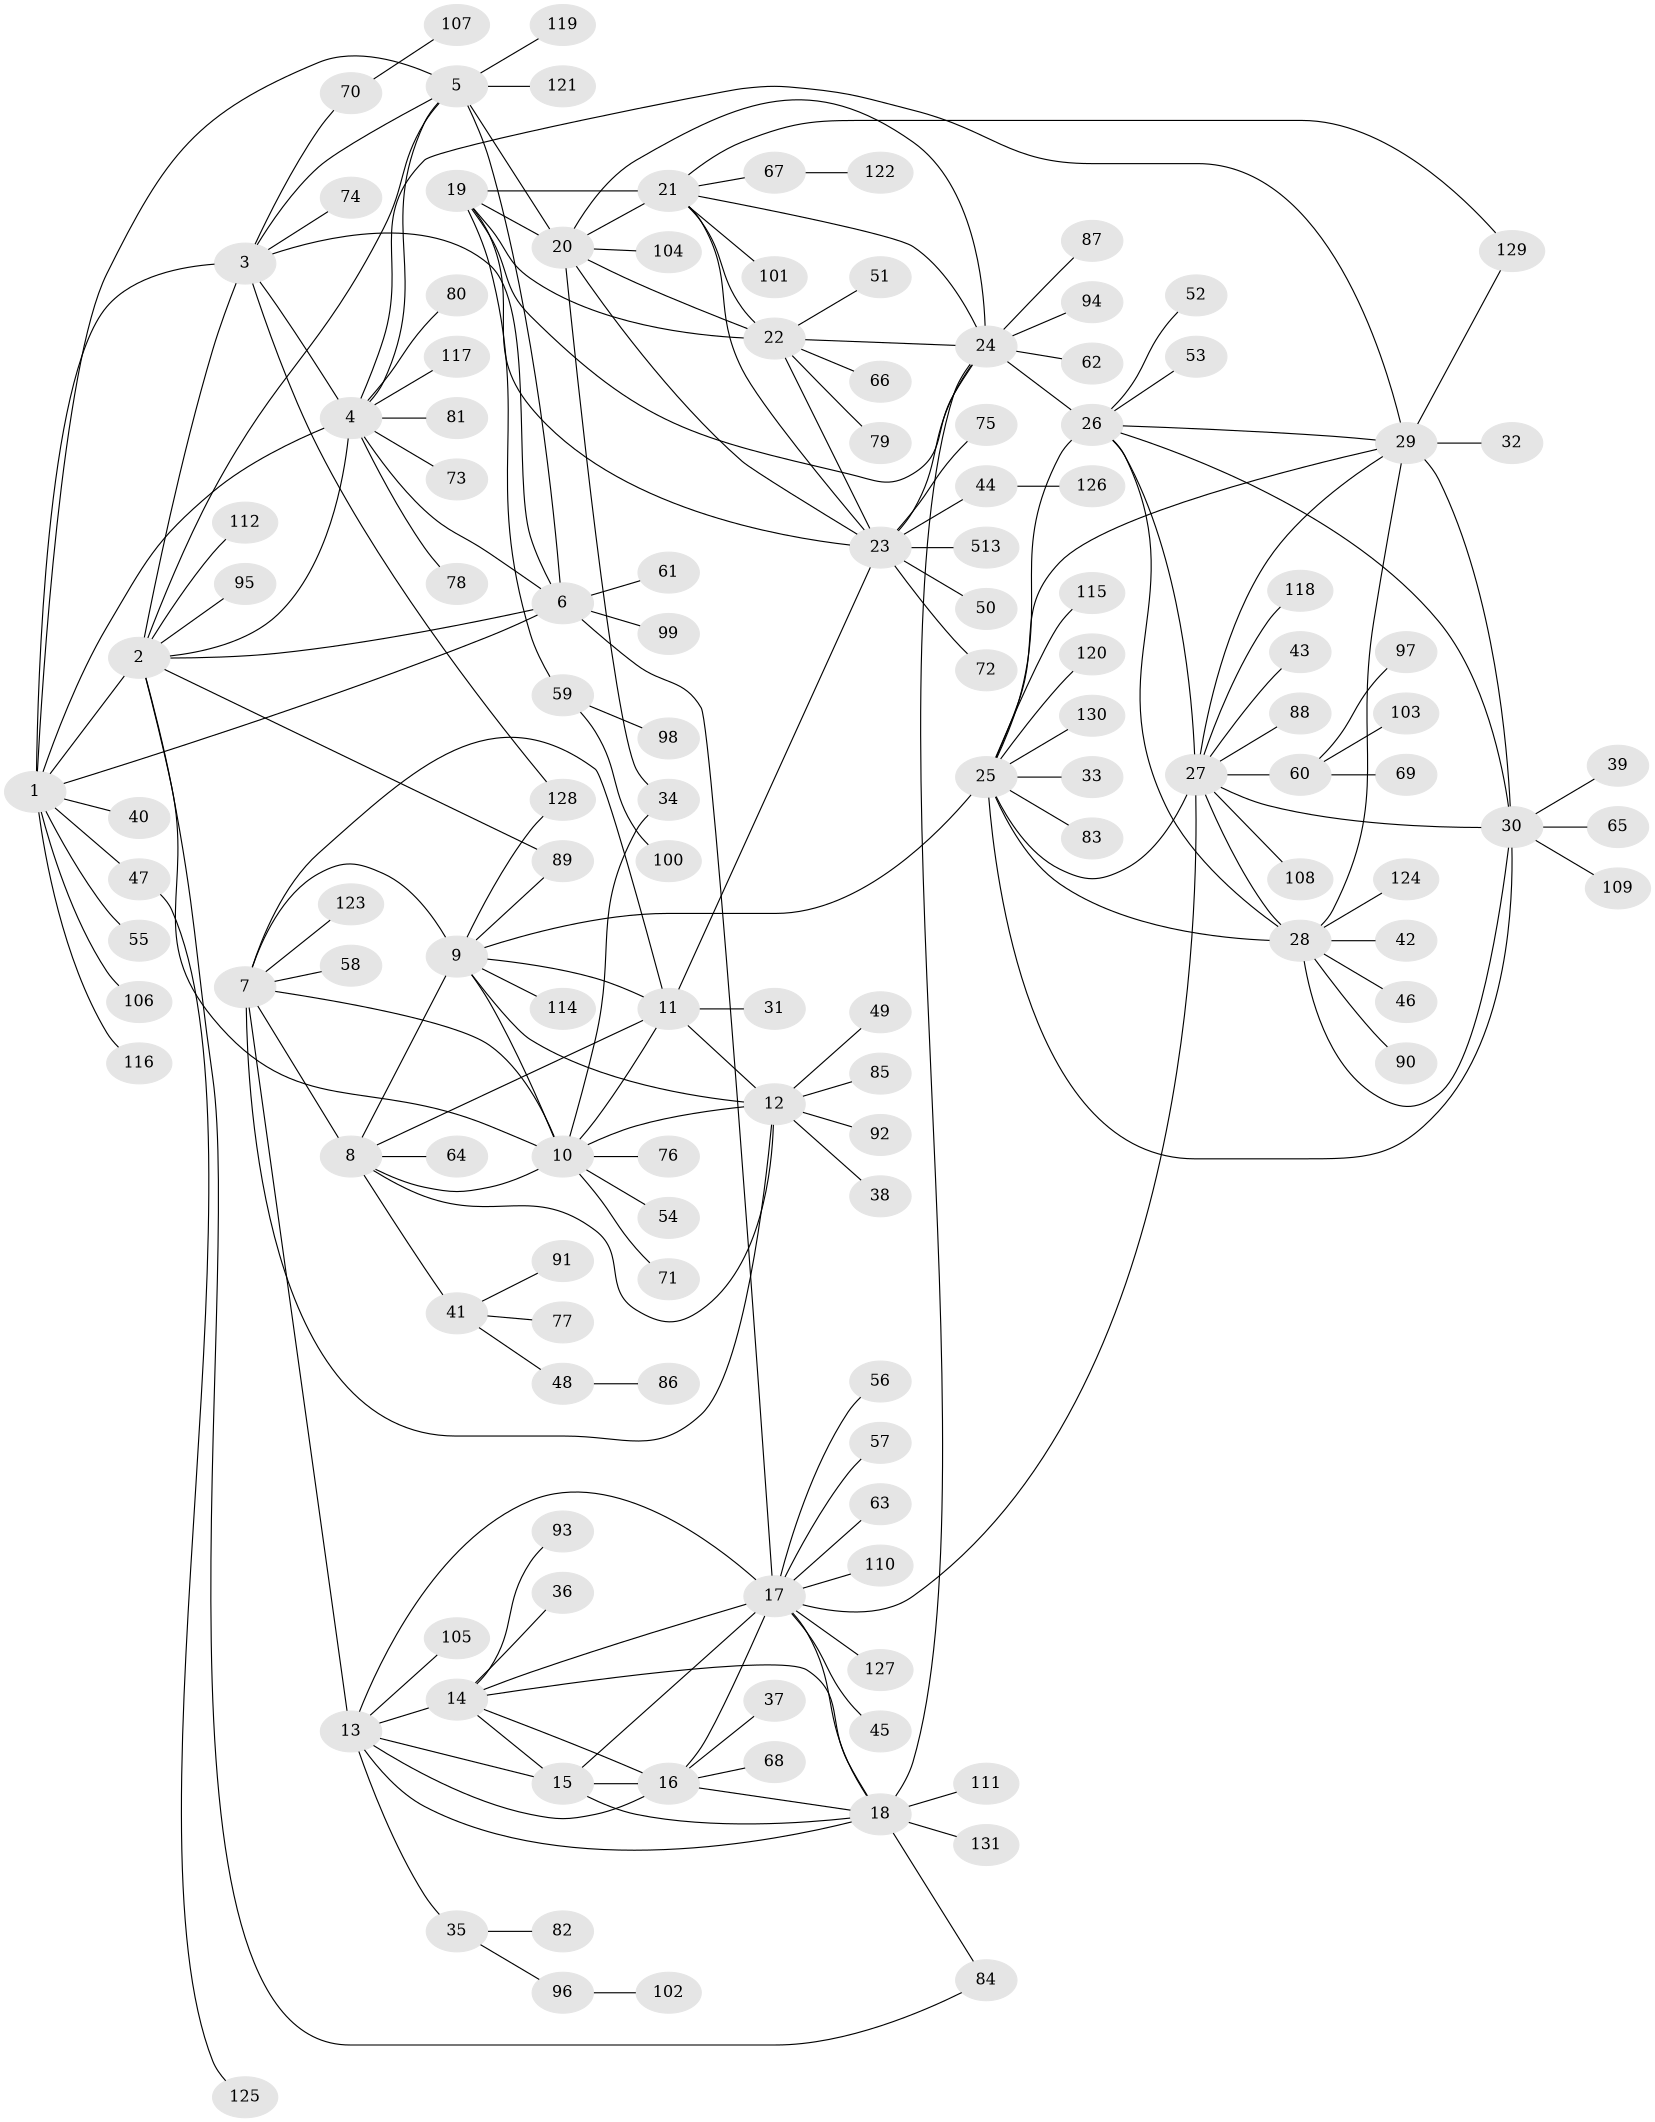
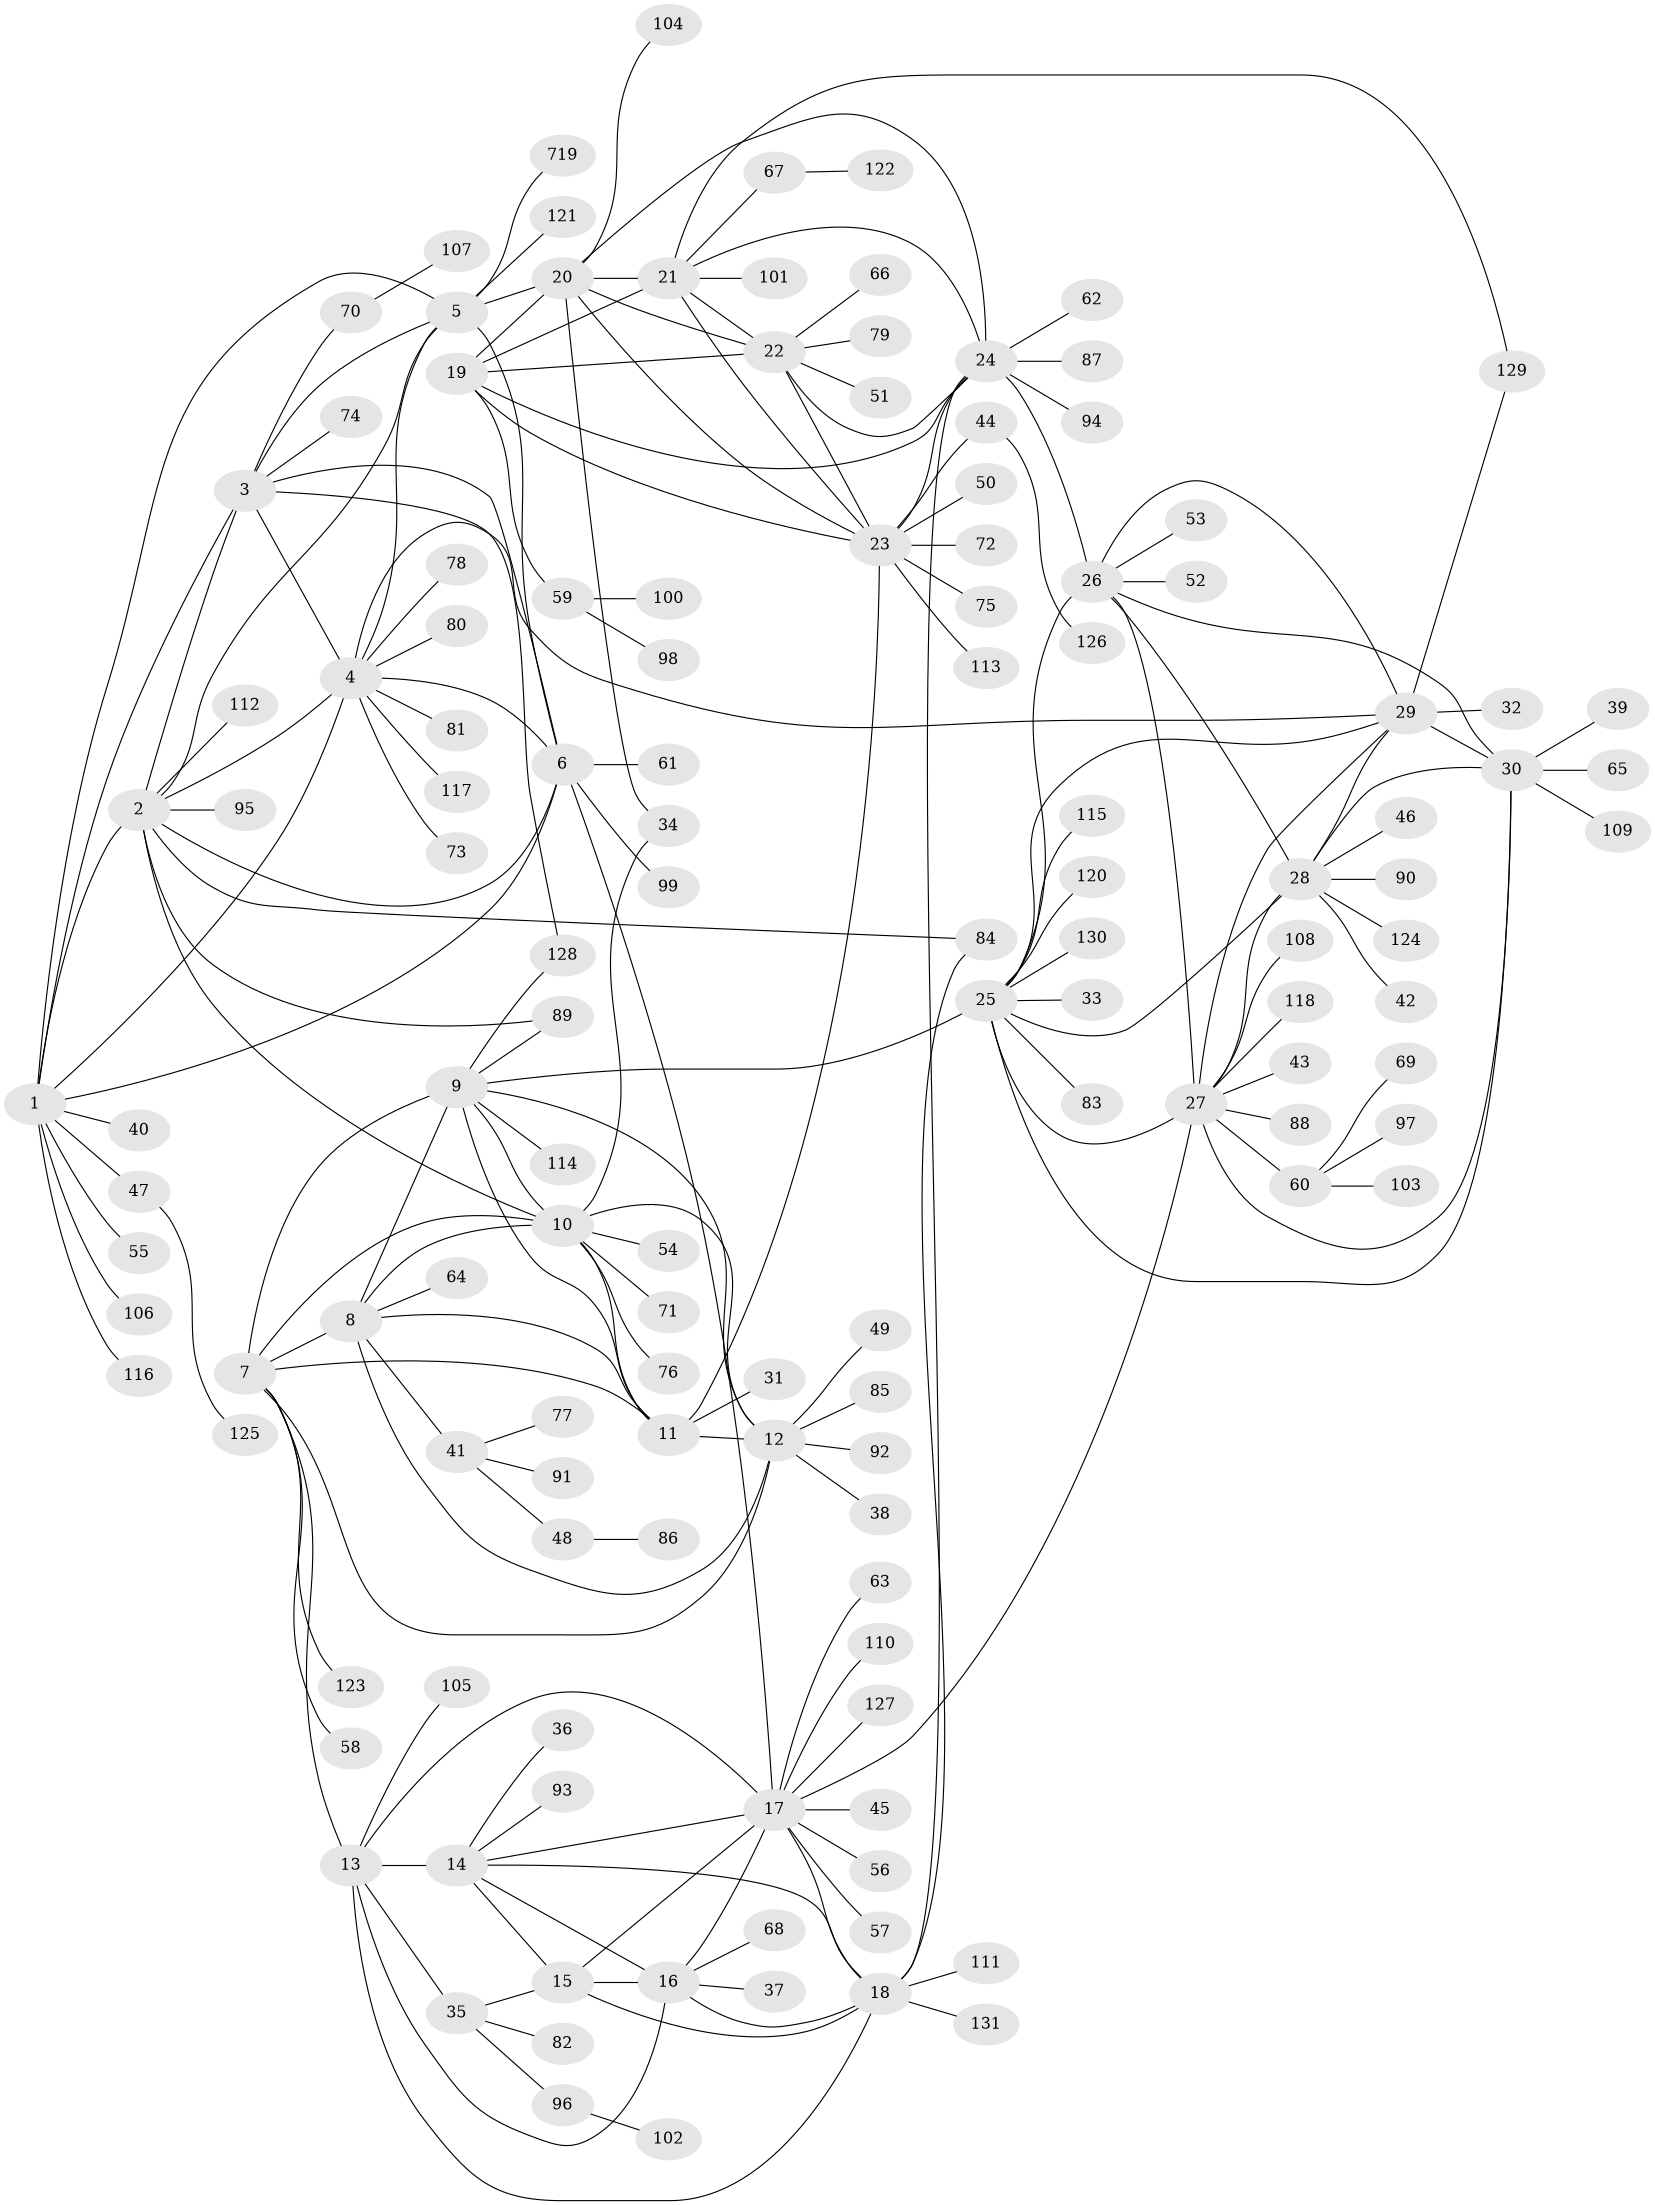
  graph {
    rankdir=LR
    node [color=gray90 style=filled]
    1
    2
    3
    4
    5
    6
    40
    47
    55
    106
    116
    10
    84
    89
    95
    112
    70
    74
    128
    29
    73
    78
    80
    81
    117
    20
-   119
+   119 [label=719]
    121
    17
    61
    99
    125
    11
    12
    34
    54
    71
    76
    107
    129
    30
    32
    23
    24
    21
    22
    104
    18
    27
    45
    56
    57
    63
    110
    127
    7
    8
    9
    13
    58
    123
    41
    64
    25
    114
    31
    38
    49
    85
    92
    14
    15
    16
    35
    105
    48
    77
    91
    26
    28
    33
    83
    115
    120
    130
    44
    50
    72
    75
-   113 [label=513]
+   113
    36
    93
    37
    68
    111
    131
    82
    96
    43
    60
    88
    108
    118
    62
    87
    94
    19
    59
    67
    101
    51
    66
    79
    98
    100
    122
    126
    52
    53
    42
    46
    90
    124
    39
    65
    109
    69
    97
    103
    102
    86
    1 -- 2
    1 -- 3
    1 -- 4
    1 -- 5
    1 -- 6
    1 -- 40
    1 -- 47
    1 -- 55
    1 -- 106
    1 -- 116
    2 -- 3
    2 -- 4
    2 -- 5
    2 -- 6
    2 -- 10
    2 -- 84
    2 -- 89
    2 -- 95
    2 -- 112
    3 -- 4
    3 -- 5
    3 -- 6
    3 -- 70
    3 -- 74
    3 -- 128
    4 -- 5
    4 -- 6
    4 -- 29
    4 -- 73
    4 -- 78
    4 -- 80
    4 -- 81
    4 -- 117
    5 -- 6
    5 -- 20
    5 -- 119
    5 -- 121
    6 -- 17
    6 -- 61
    6 -- 99
    47 -- 125
    10 -- 11
    10 -- 12
    10 -- 34
    10 -- 54
    10 -- 71
    10 -- 76
    70 -- 107
    29 -- 129
    29 -- 30
    29 -- 32
    20 -- 34
    20 -- 23
    20 -- 24
    20 -- 21
    20 -- 22
    20 -- 104
    17 -- 18
    17 -- 27
    17 -- 45
    17 -- 56
    17 -- 57
    17 -- 63
    17 -- 110
    17 -- 127
    11 -- 12
    11 -- 23
    11 -- 31
    12 -- 38
    12 -- 49
    12 -- 85
    12 -- 92
    30 -- 39
    30 -- 65
    30 -- 109
    23 -- 24
    23 -- 44
    23 -- 50
    23 -- 72
    23 -- 75
    23 -- 113
    24 -- 26
    24 -- 62
    24 -- 87
    24 -- 94
    21 -- 129
    21 -- 23
    21 -- 24
    21 -- 22
    21 -- 67
    21 -- 101
    22 -- 23
    22 -- 24
    22 -- 51
    22 -- 66
    22 -- 79
    18 -- 84
    18 -- 24
    18 -- 111
    18 -- 131
    27 -- 29
    27 -- 30
    27 -- 28
    27 -- 43
    27 -- 60
    27 -- 88
    27 -- 108
    27 -- 118
    7 -- 10
    7 -- 11
    7 -- 12
    7 -- 8
    7 -- 9
    7 -- 13
    7 -- 58
    7 -- 123
    8 -- 10
    8 -- 11
    8 -- 12
    8 -- 9
    8 -- 41
    8 -- 64
    9 -- 10
    9 -- 89
    9 -- 128
    9 -- 11
    9 -- 12
    9 -- 25
    9 -- 114
    13 -- 17
    13 -- 18
    13 -- 14
-   13 -- 15
+   35 -- 15
    13 -- 16
    13 -- 35
    13 -- 105
    41 -- 48
    41 -- 77
    41 -- 91
    25 -- 29
    25 -- 30
    25 -- 27
    25 -- 26
    25 -- 28
    25 -- 33
    25 -- 83
    25 -- 115
    25 -- 120
    25 -- 130
    14 -- 17
    14 -- 18
    14 -- 15
    14 -- 16
    14 -- 36
    14 -- 93
    15 -- 17
    15 -- 18
    15 -- 16
    16 -- 17
    16 -- 18
    16 -- 37
    16 -- 68
    35 -- 82
    35 -- 96
    48 -- 86
    26 -- 29
    26 -- 30
    26 -- 27
    26 -- 28
    26 -- 52
    26 -- 53
    28 -- 29
    28 -- 30
    28 -- 42
    28 -- 46
    28 -- 90
    28 -- 124
    44 -- 126
    96 -- 102
    60 -- 69
    60 -- 97
    60 -- 103
    19 -- 20
    19 -- 23
    19 -- 24
    19 -- 21
    19 -- 22
    19 -- 59
    59 -- 98
    59 -- 100
    67 -- 122
  }
